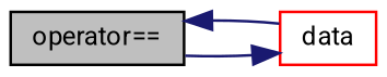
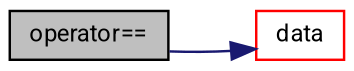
  digraph {
    rankdir=LR
    fontname=Roboto
    node [fontname=Roboto fontsize=10 shape=record]
    edge [color=midnightblue fontname=Roboto fontsize=10 labelfontname=FreeSans labelfontsize=10 style=solid]
    n1 [color=black fillcolor=grey75 fontcolor=black height=0.2 label="operator==" style=filled width=0.4]
    n2 [color=red height=0.2 label=data width=0.4]
    n1 -> n2
-   n2 -> n1
  }
